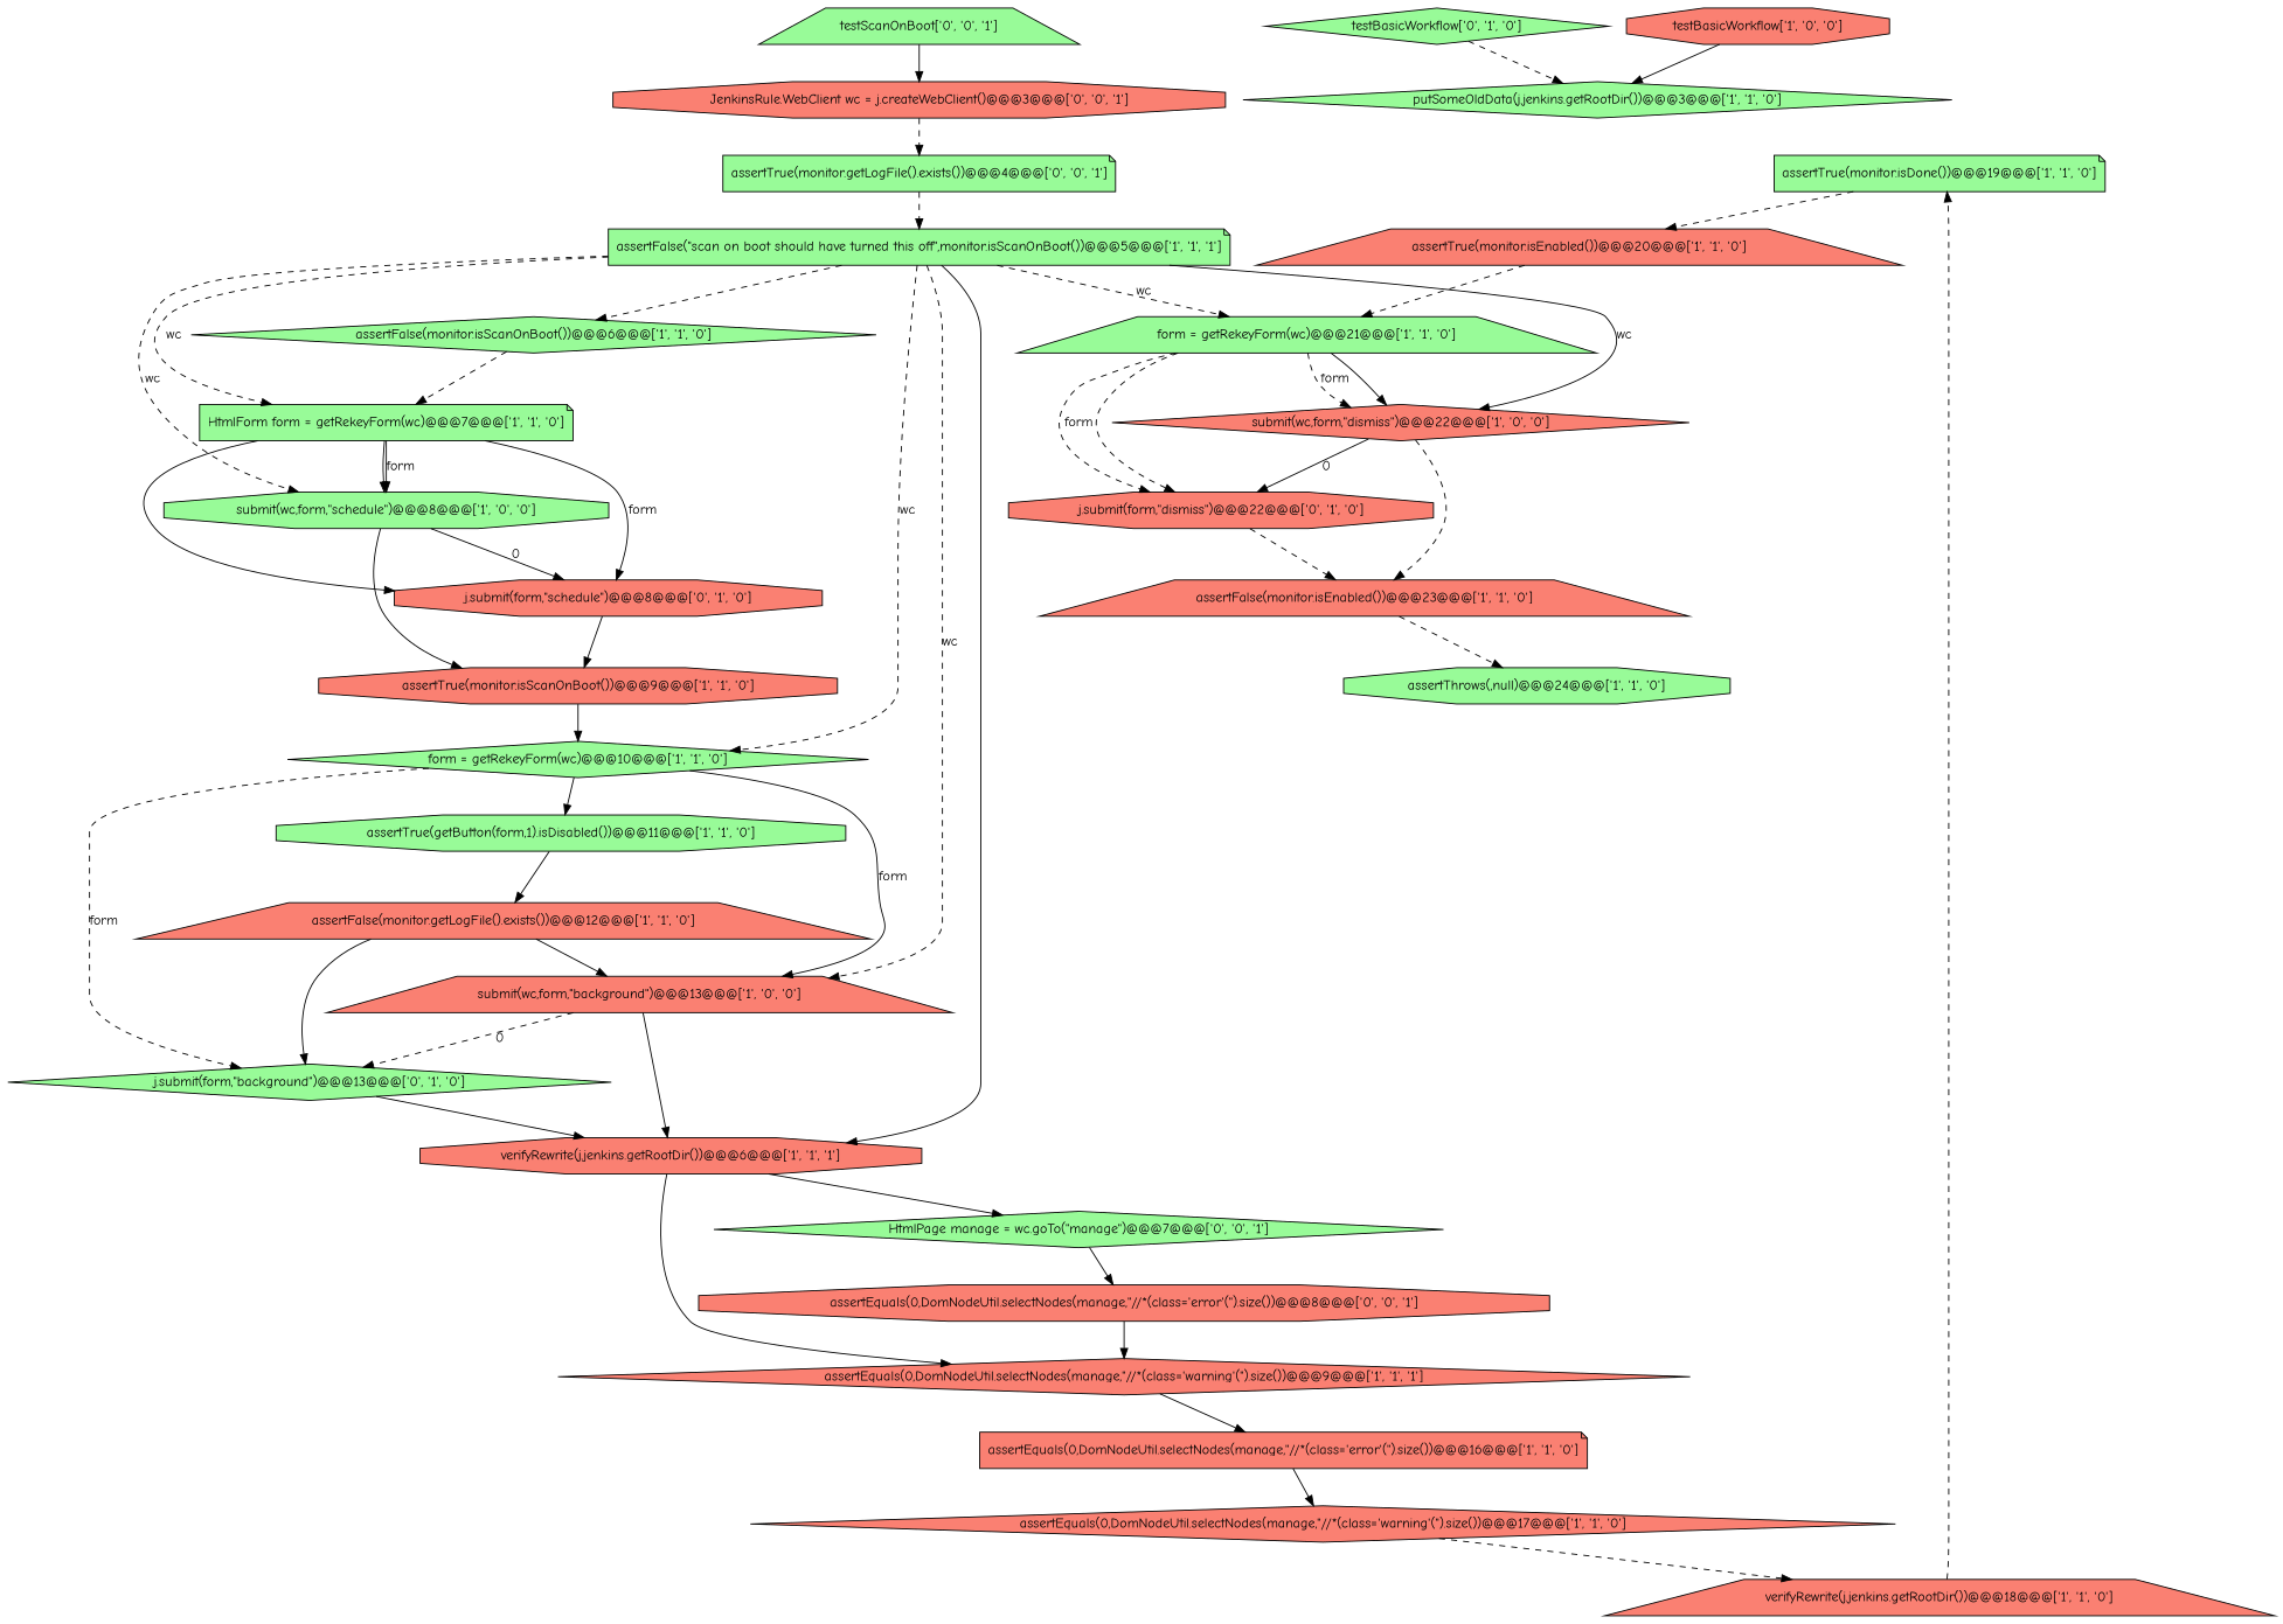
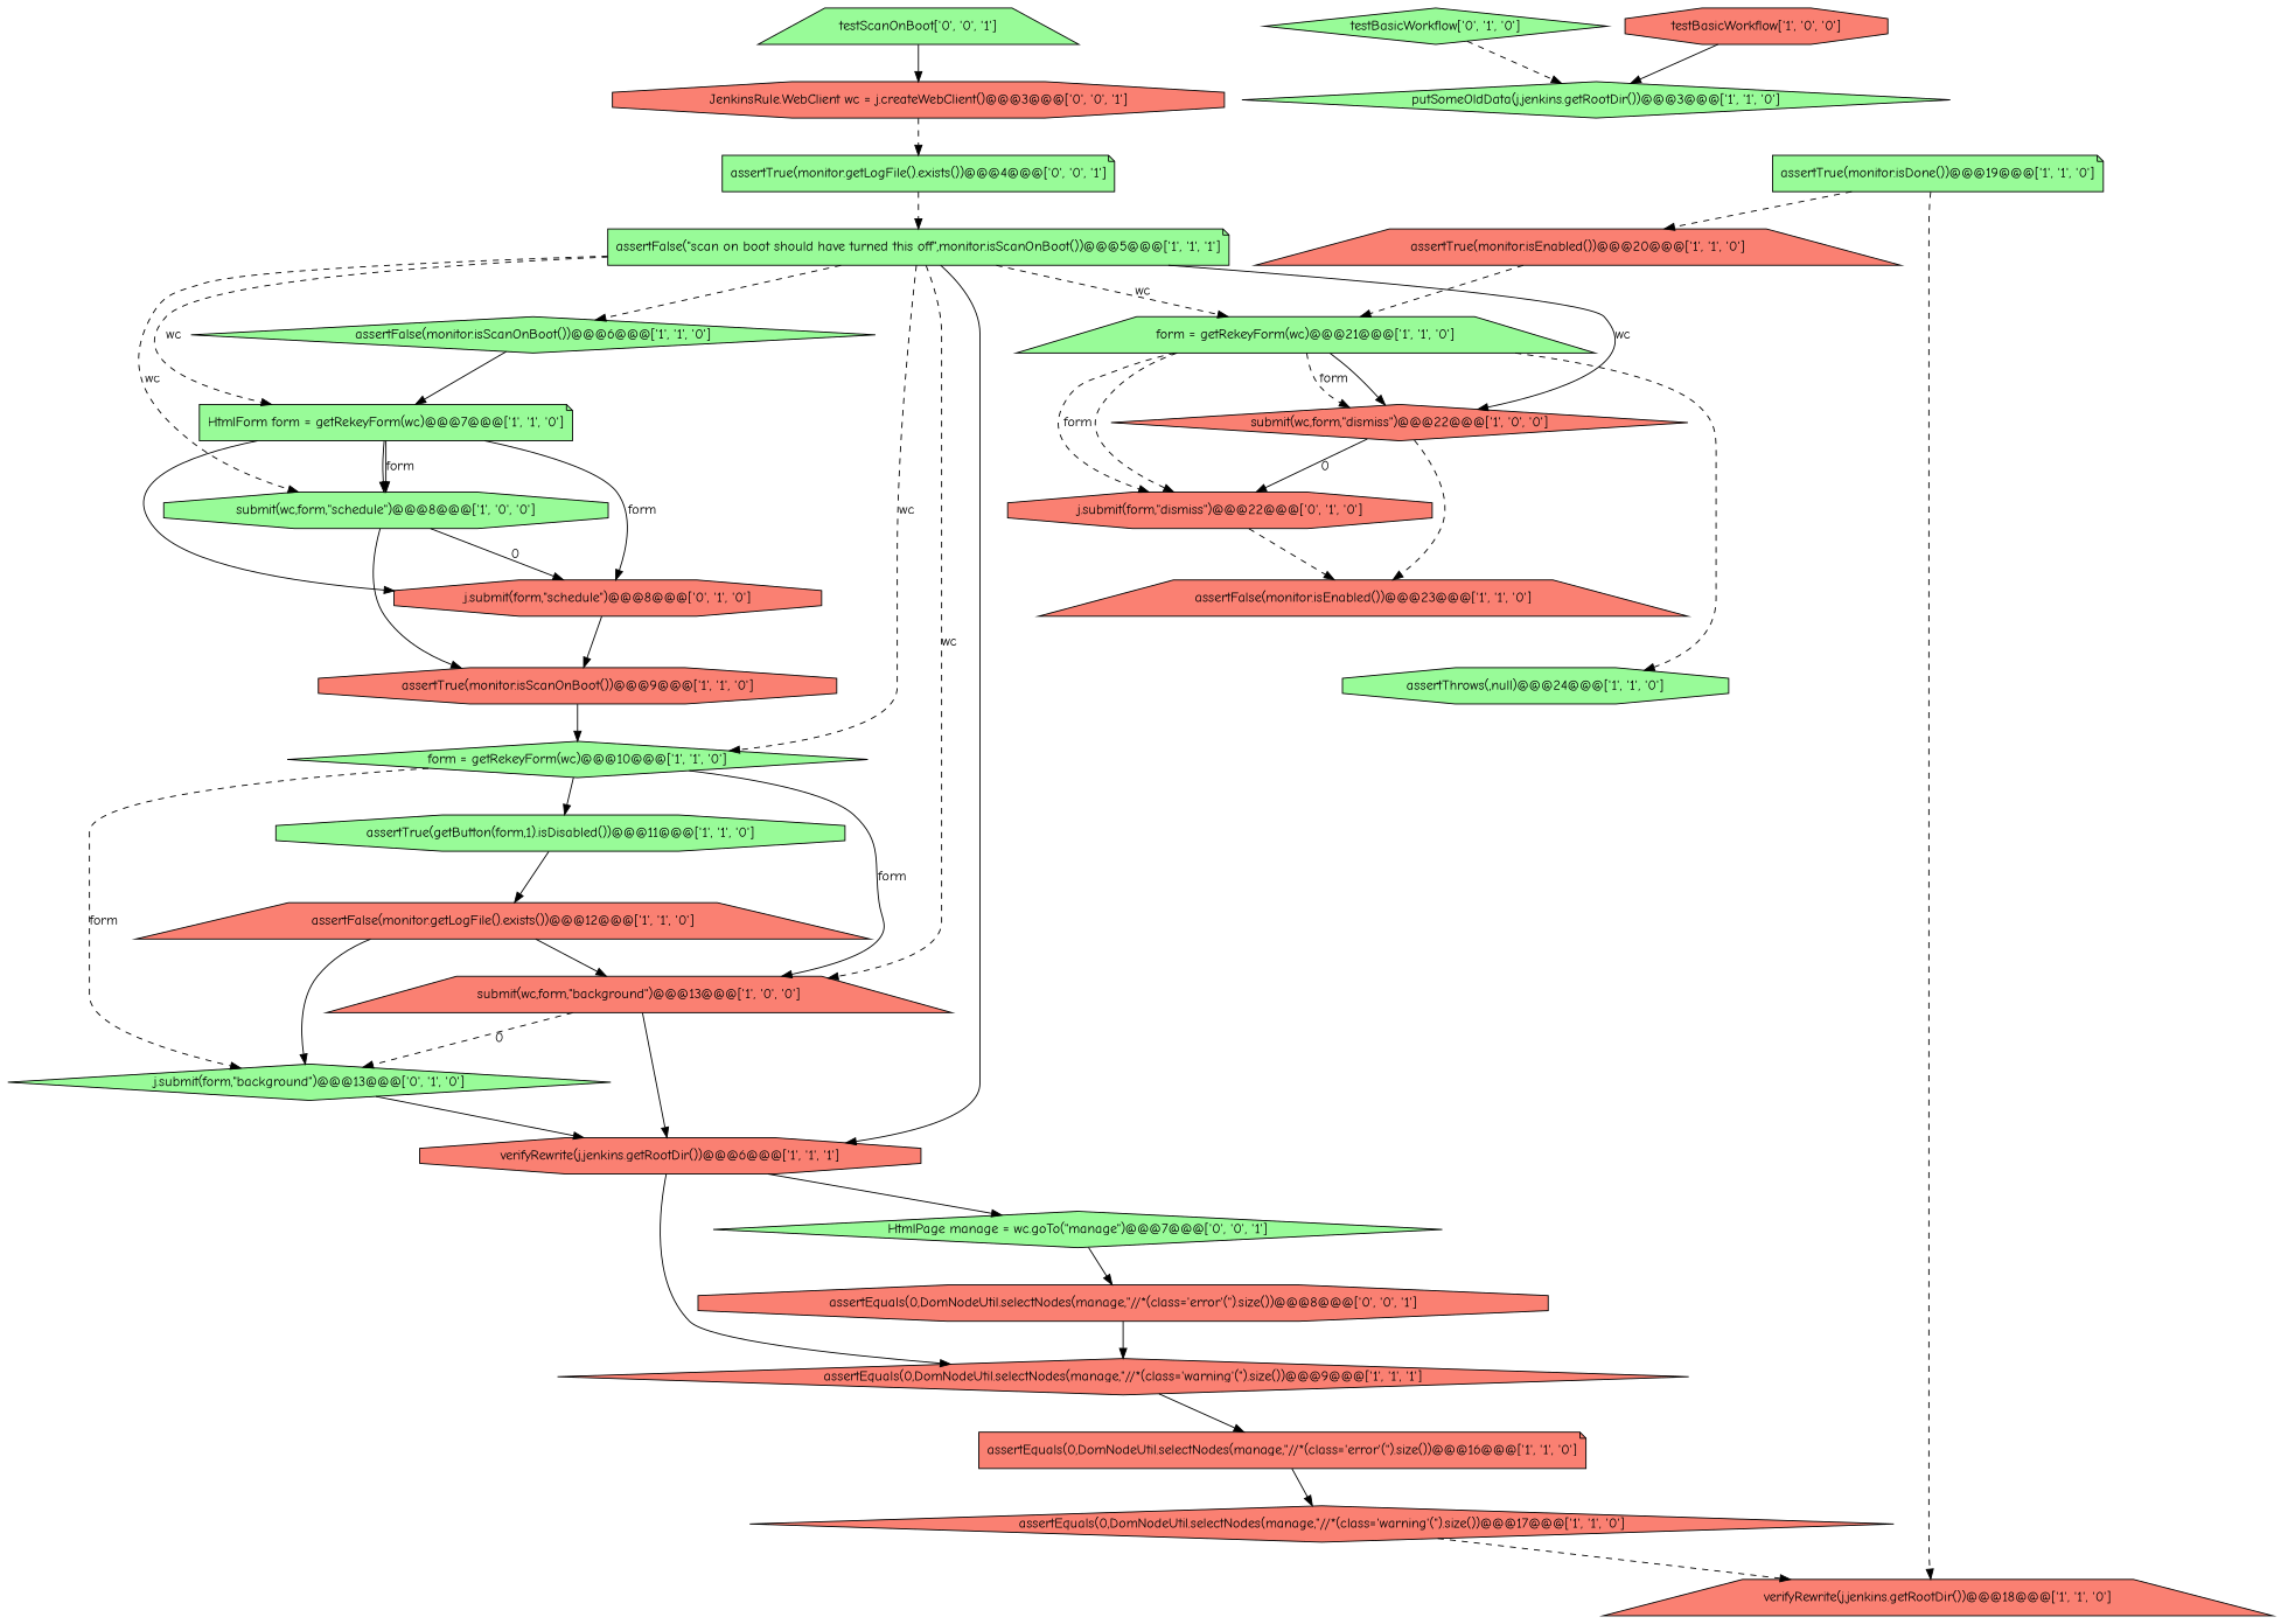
  digraph {
    fontname="Comic Neue"
    node [fillcolor=salmon fontname="Comic Neue" shape=octagon style=filled]
    edge [fontname="Comic Neue" style=solid]
    n1 [label="submit(wc,form,\"dismiss\")@@@22@@@['1', '0', '0']" shape=diamond]
    n2 [label="j.submit(form,\"dismiss\")@@@22@@@['0', '1', '0']"]
    n3 [label="assertFalse(monitor.isEnabled())@@@23@@@['1', '1', '0']" shape=trapezium]
    n4 [fillcolor=palegreen label="assertThrows(,null)@@@24@@@['1', '1', '0']"]
    n5 [fillcolor=palegreen label="form = getRekeyForm(wc)@@@10@@@['1', '1', '0']" shape=diamond]
    n6 [fillcolor=palegreen label="j.submit(form,\"background\")@@@13@@@['0', '1', '0']" shape=diamond]
    n7 [label="submit(wc,form,\"background\")@@@13@@@['1', '0', '0']" shape=trapezium]
    n8 [fillcolor=palegreen label="assertTrue(getButton(form,1).isDisabled())@@@11@@@['1', '1', '0']"]
    n9 [label="verifyRewrite(j.jenkins.getRootDir())@@@6@@@['1', '1', '1']"]
    n10 [label="assertFalse(monitor.getLogFile().exists())@@@12@@@['1', '1', '0']" shape=trapezium]
    n11 [label="j.submit(form,\"schedule\")@@@8@@@['0', '1', '0']"]
    n12 [label="assertTrue(monitor.isScanOnBoot())@@@9@@@['1', '1', '0']"]
    n13 [fillcolor=palegreen label="testBasicWorkflow['0', '1', '0']" shape=diamond]
    n14 [fillcolor=palegreen label="putSomeOldData(j.jenkins.getRootDir())@@@3@@@['1', '1', '0']" shape=diamond]
    n15 [fillcolor=palegreen label="assertFalse(monitor.isScanOnBoot())@@@6@@@['1', '1', '0']" shape=diamond]
    n16 [fillcolor=palegreen label="HtmlForm form = getRekeyForm(wc)@@@7@@@['1', '1', '0']" shape=note]
    n17 [fillcolor=palegreen label="submit(wc,form,\"schedule\")@@@8@@@['1', '0', '0']"]
    n18 [label="assertEquals(0,DomNodeUtil.selectNodes(manage,\"//*(class='warning'(\").size())@@@17@@@['1', '1', '0']" shape=diamond]
    n19 [label="verifyRewrite(j.jenkins.getRootDir())@@@18@@@['1', '1', '0']" shape=trapezium]
    n20 [fillcolor=palegreen label="assertTrue(monitor.isDone())@@@19@@@['1', '1', '0']" shape=note]
    n21 [label="assertTrue(monitor.isEnabled())@@@20@@@['1', '1', '0']" shape=trapezium]
    n22 [fillcolor=palegreen label="form = getRekeyForm(wc)@@@21@@@['1', '1', '0']" shape=trapezium]
    n23 [fillcolor=palegreen label="HtmlPage manage = wc.goTo(\"manage\")@@@7@@@['0', '0', '1']" shape=diamond]
    n24 [label="assertEquals(0,DomNodeUtil.selectNodes(manage,\"//*(class='warning'(\").size())@@@9@@@['1', '1', '1']" shape=diamond]
    n25 [label="assertEquals(0,DomNodeUtil.selectNodes(manage,\"//*(class='error'(\").size())@@@8@@@['0', '0', '1']"]
    n26 [label="assertEquals(0,DomNodeUtil.selectNodes(manage,\"//*(class='error'(\").size())@@@16@@@['1', '1', '0']" shape=note]
    n27 [label="JenkinsRule.WebClient wc = j.createWebClient()@@@3@@@['0', '0', '1']"]
    n28 [fillcolor=palegreen label="assertTrue(monitor.getLogFile().exists())@@@4@@@['0', '0', '1']" shape=note]
    n29 [fillcolor=palegreen label="assertFalse(\"scan on boot should have turned this off\",monitor.isScanOnBoot())@@@5@@@['1', '1', '1']" shape=note]
    n30 [fillcolor=palegreen label="testScanOnBoot['0', '0', '1']" shape=trapezium]
    n31 [label="testBasicWorkflow['1', '0', '0']"]
    n1 -> n2 [label=0]
    n1 -> n3 [style=dashed]
    n2 -> n3 [style=dashed]
-   n3 -> n4 [style=dashed]
+   n22 -> n4 [style=dashed]
    n5 -> n6 [label=form style=dashed]
    n5 -> n7 [label=form]
    n5 -> n8
    n6 -> n9
    n7 -> n6 [label=0 style=dashed]
    n7 -> n9
    n8 -> n10
    n9 -> n23
    n9 -> n24
    n10 -> n6
    n10 -> n7
    n11 -> n12
    n12 -> n5
    n13 -> n14 [style=dashed]
-   n15 -> n16 [style=dashed]
+   n15 -> n16
    n16 -> n11 [label=form]
    n16 -> n11
    n16 -> n17 [label=form]
    n16 -> n17
    n17 -> n11 [label=0]
    n17 -> n12
    n18 -> n19 [style=dashed]
-   n19 -> n20 [style=dashed]
+   n20 -> n19 [style=dashed]
    n20 -> n21 [style=dashed]
    n21 -> n22 [style=dashed]
    n22 -> n1
    n22 -> n1 [label=form style=dashed]
    n22 -> n2 [style=dashed]
    n22 -> n2 [label=form style=dashed]
    n23 -> n25
    n24 -> n26
    n25 -> n24
    n26 -> n18
    n27 -> n28 [style=dashed]
    n28 -> n29 [style=dashed]
    n29 -> n1 [label=wc]
    n29 -> n5 [label=wc style=dashed]
    n29 -> n7 [label=wc style=dashed]
    n29 -> n9
    n29 -> n15 [style=dashed]
    n29 -> n16 [label=wc style=dashed]
    n29 -> n17 [label=wc style=dashed]
    n29 -> n22 [label=wc style=dashed]
    n30 -> n27
    n31 -> n14
  }
